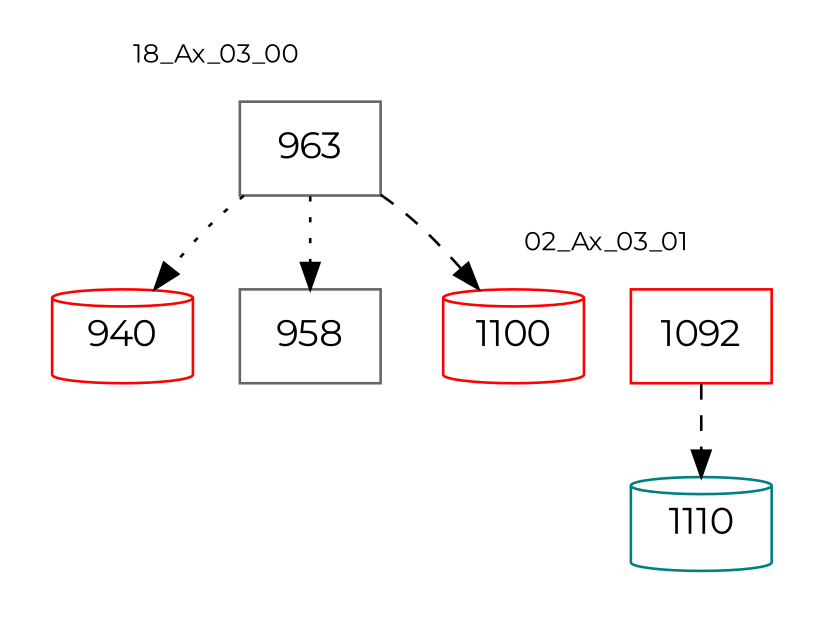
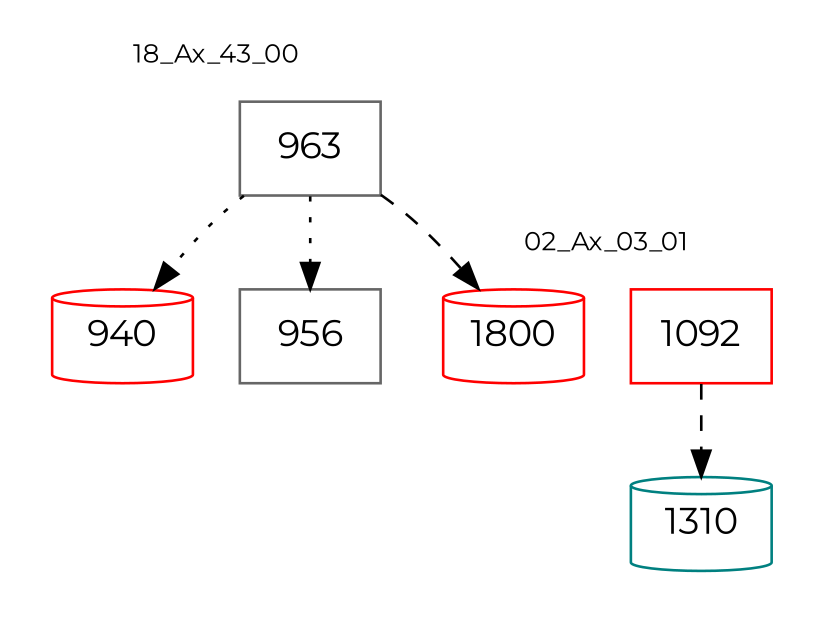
  digraph {
    fontname=Montserrat
    node [color=red fontname=Montserrat shape=box]
    edge [color=black fontname=Montserrat style=dashed]
    n1 [label=1092]
-   n2 [label=1100 shape=cylinder]
-   n3 [color=teal label=1110 shape=cylinder]
+   n2 [label=1800 shape=cylinder]
+   n3 [color=teal label=1310 shape=cylinder]
    n4 [color=gray40 label=963]
    n5 [label=940 shape=cylinder]
-   n6 [color=gray40 label=958]
+   n6 [color=gray40 label=956]
    subgraph cluster_1 {
      color=white
      fontsize=10
      label="02_Ax_03_01"
      n1
      n2
      n3
    }
    subgraph cluster_2 {
      color=white
      fontsize=10
-     label="18_Ax_03_00"
+     label="18_Ax_43_00"
      n4
      n5
      n6
    }
    n1 -> n3
    n4 -> n2
    n4 -> n5 [style=dotted]
    n4 -> n6 [style=dotted]
  }
